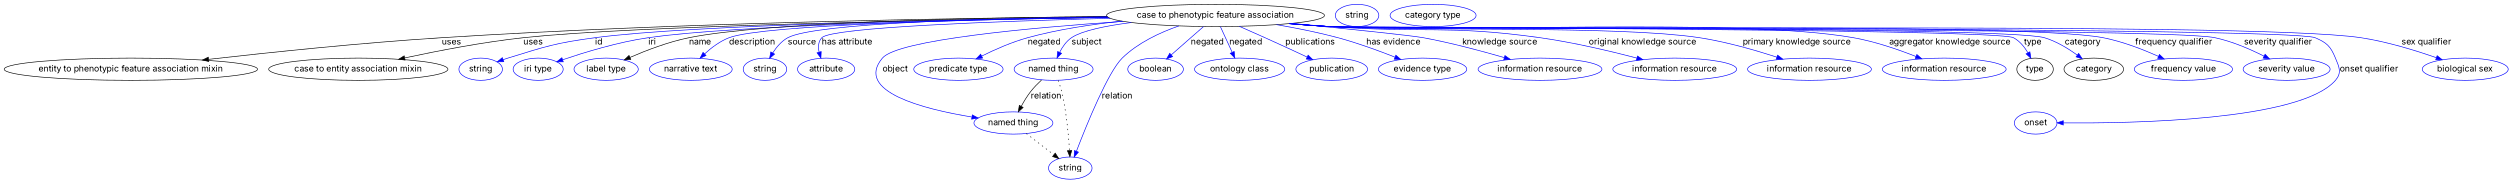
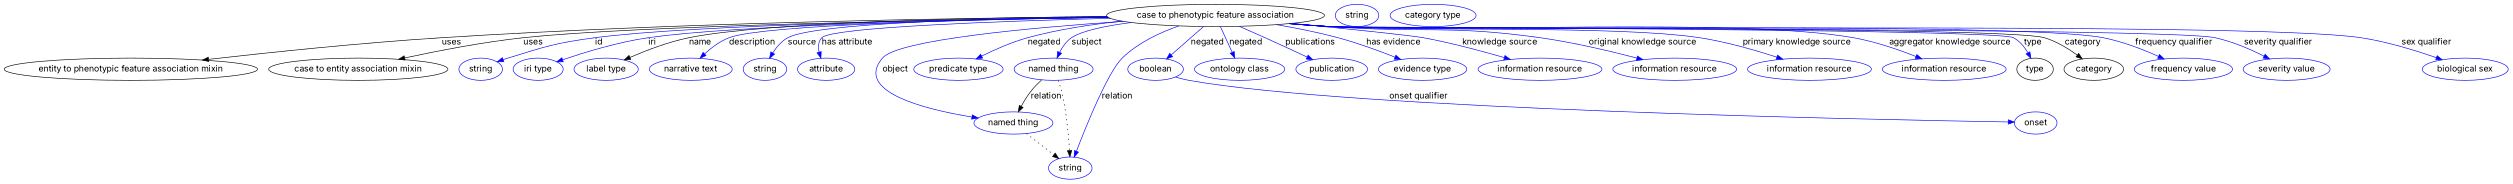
  digraph {
    fontname=Inter
    node [fontname=Inter color=blue]
    edge [fontname=Inter color=blue style=solid]
    n1 [height=0.5 label="case to phenotypic feature association" width=4.026 color=""]
    "entity to phenotypic feature association mixin" [height=0.5 width=4.8024 color=""]
    "case to entity association mixin" [height=0.5 width=3.3941 color=""]
    n4 [height=0.5 label=string width=0.84854]
    n5 [height=0.5 label="iri type" width=1.011]
    n6 [height=0.5 label="label type" width=1.2638]
    n7 [height=0.5 label="narrative text" width=1.6068]
    n8 [height=0.5 label=string width=0.84854]
    n9 [height=0.5 label=attribute width=1.1193]
    n10 [height=0.5 label="named thing" width=1.5346]
    n11 [height=0.5 label="predicate type" width=1.679]
    n12 [height=0.5 label="named thing" width=1.5346]
    n13 [height=0.5 label=string width=0.84854]
    n14 [height=0.5 label=boolean width=1.0652]
    n15 [height=0.5 label="ontology class" width=1.7151]
    n16 [height=0.5 label=publication width=1.3902]
    n17 [height=0.5 label="evidence type" width=1.661]
    n18 [height=0.5 label="information resource" width=2.3651]
    n19 [height=0.5 label="information resource" width=2.3651]
    n20 [height=0.5 label="information resource" width=2.3651]
    n21 [height=0.5 label="information resource" width=2.3651]
    type [height=0.5 width=0.75 color=""]
    category [height=0.5 width=1.1374 color=""]
    n24 [height=0.5 label="frequency value" width=1.8776]
    n25 [height=0.5 label="severity value" width=1.661]
    n26 [height=0.5 label=onset width=0.81243]
    n27 [height=0.5 label="biological sex" width=1.661]
    n28 [height=0.5 label=string width=0.84854]
    n29 [height=0.5 label="category type" width=1.6249]
    n1 -> "entity to phenotypic feature association mixin" [label=uses color="" style=""]
    n1 -> "case to entity association mixin" [label=uses color="" style=""]
    n1 -> n4 [label=id]
    n1 -> n5 [label=iri]
    n1 -> n6 [color=black label=name]
    n1 -> n7 [label=description]
    n1 -> n8 [label=source]
    n1 -> n9 [label="has attribute"]
    n1 -> n10 [label=subject]
    n1 -> n11 [label=negated]
    n1 -> n12 [label=object]
    n1 -> n13 [label=relation]
    n1 -> n14 [label=negated]
    n1 -> n15 [label=negated]
    n1 -> n16 [label=publications]
    n1 -> n17 [label="has evidence"]
    n1 -> n18 [label="knowledge source"]
    n1 -> n19 [label="original knowledge source"]
    n1 -> n20 [label="primary knowledge source"]
    n1 -> n21 [label="aggregator knowledge source"]
    n1 -> type [label=type]
-   n1 -> category [label=category]
+   n1 -> category [color=black label=category]
    n1 -> n24 [label="frequency qualifier"]
    n1 -> n25 [label="severity qualifier"]
-   n1 -> n26 [label="onset qualifier"]
+   n14 -> n26 [label="onset qualifier"]
    n1 -> n27 [label="sex qualifier"]
    n10 -> n12 [label=relation color="" style=""]
    n10 -> n13 [style=dotted color=""]
    n12 -> n13 [style=dotted color=""]
  }
